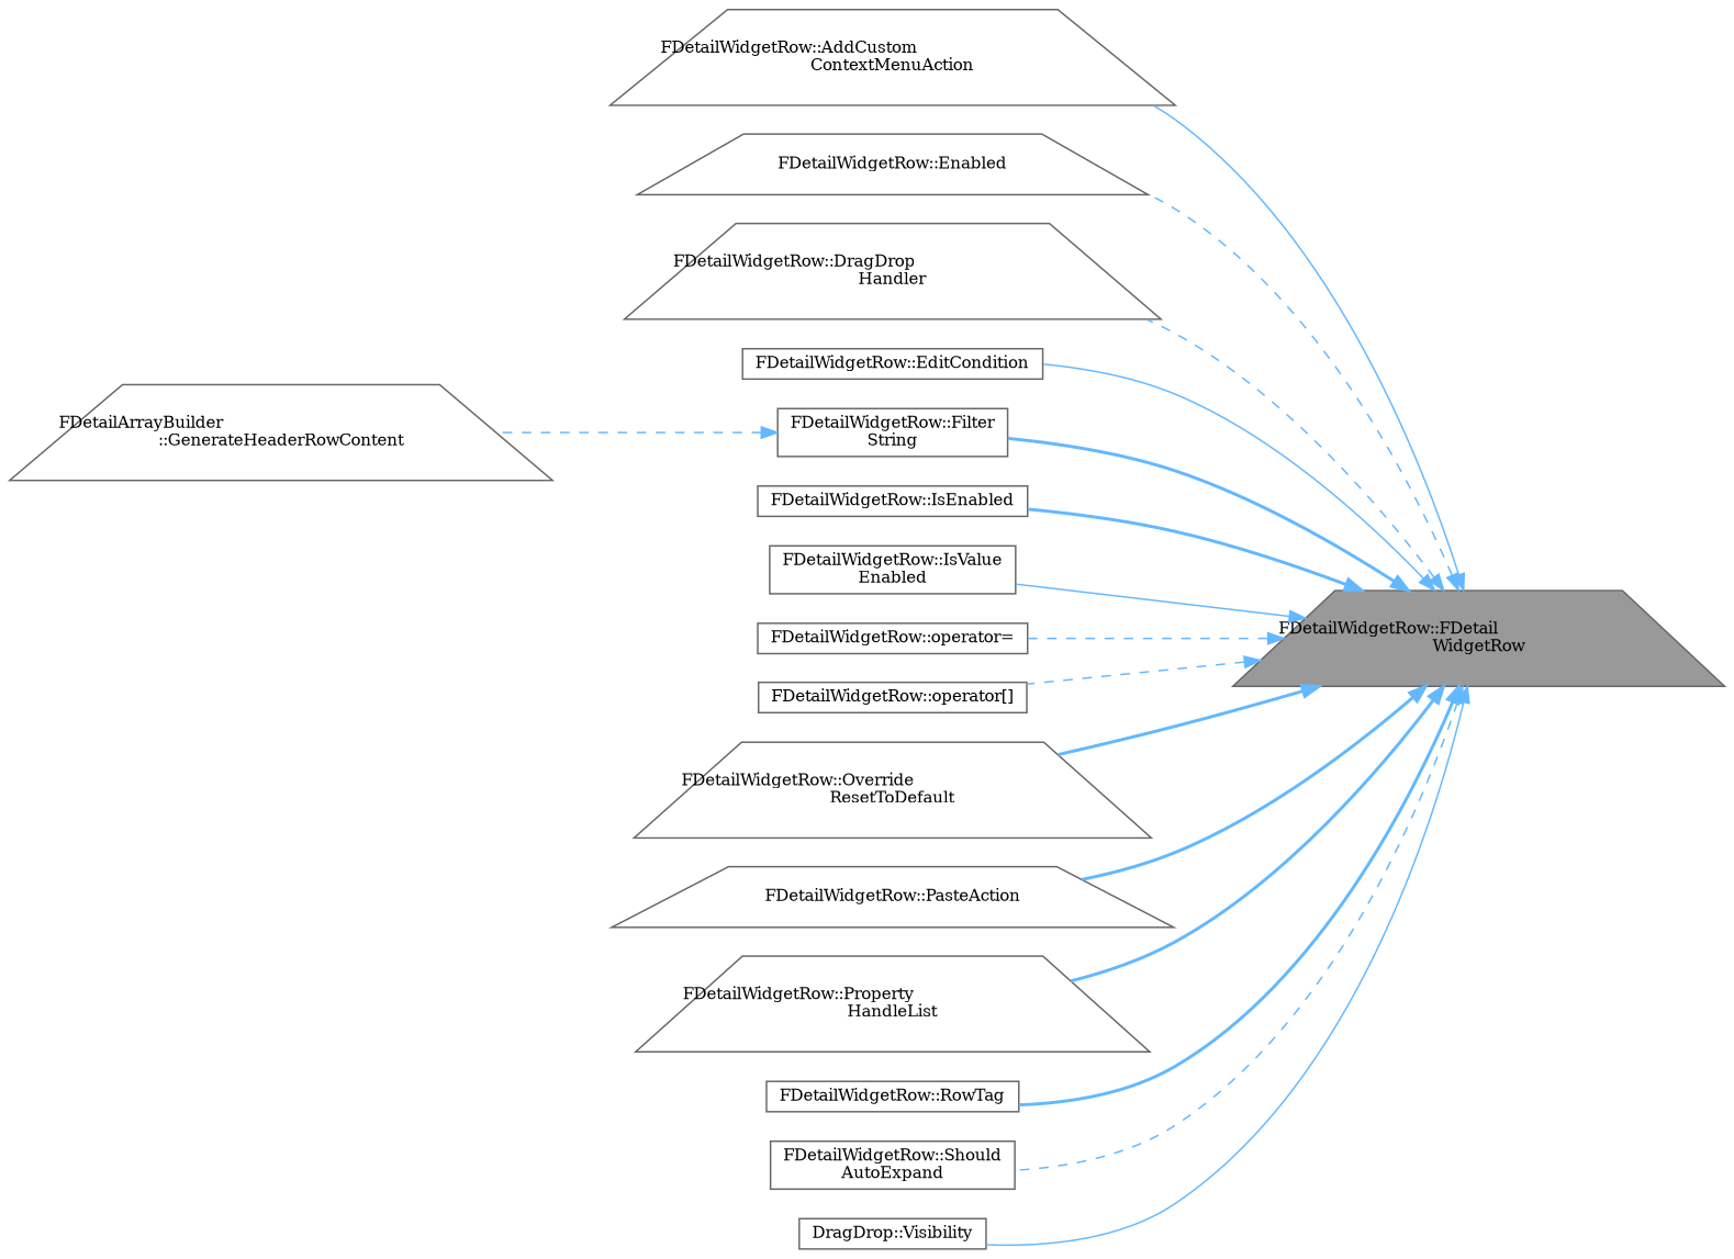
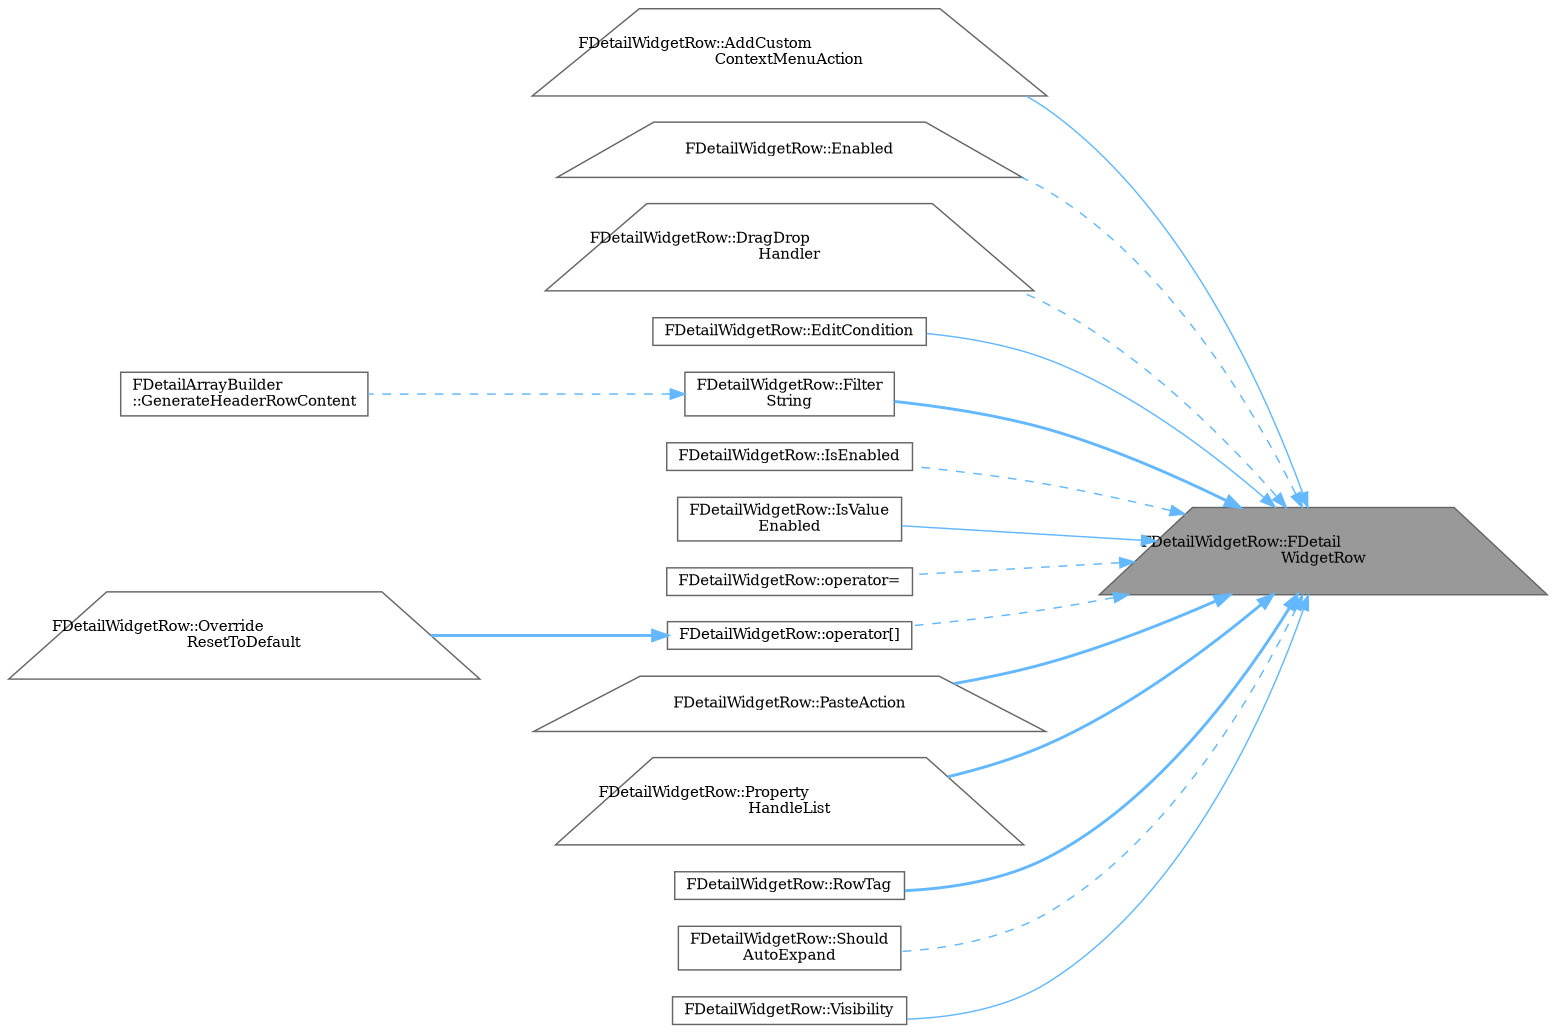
  digraph {
    fontname="DejaVu Serif"
    rankdir=RL
    node [color=grey40 fillcolor=white fontname="DejaVu Serif" fontsize=10 shape=box style=filled]
    edge [color=steelblue1 dir=back fontname="DejaVu Serif" fontsize=10 labelfontname=Helvetica labelfontsize=10 style=dashed]
    n1 [color=gray40 fillcolor=grey60 fontcolor=black height=0.2 label="FDetailWidgetRow::FDetail\lWidgetRow" shape=trapezium width=0.4]
    n2 [height=0.2 label="FDetailWidgetRow::AddCustom\lContextMenuAction" shape=trapezium width=0.4]
    n3 [height=0.2 label="FDetailWidgetRow::Enabled" shape=trapezium width=0.4]
    n4 [height=0.2 label="FDetailWidgetRow::DragDrop\lHandler" shape=trapezium width=0.4]
    n5 [height=0.2 label="FDetailWidgetRow::EditCondition" width=0.4]
    n6 [height=0.2 label="FDetailWidgetRow::Filter\lString" width=0.4]
    n7 [height=0.2 label="FDetailWidgetRow::IsEnabled" width=0.4]
    n8 [height=0.2 label="FDetailWidgetRow::IsValue\lEnabled" width=0.4]
    n9 [height=0.2 label="FDetailWidgetRow::operator=" width=0.4]
    n10 [height=0.2 label="FDetailWidgetRow::operator[]" width=0.4]
    n11 [height=0.2 label="FDetailWidgetRow::Override\lResetToDefault" shape=trapezium width=0.4]
    n12 [height=0.2 label="FDetailWidgetRow::PasteAction" shape=trapezium width=0.4]
    n13 [height=0.2 label="FDetailWidgetRow::Property\lHandleList" shape=trapezium width=0.4]
    n14 [height=0.2 label="FDetailWidgetRow::RowTag" width=0.4]
    n15 [height=0.2 label="FDetailWidgetRow::Should\lAutoExpand" width=0.4]
-   n16 [height=0.2 label="DragDrop::Visibility" width=0.4]
-   n17 [height=0.2 label="FDetailArrayBuilder\l::GenerateHeaderRowContent" shape=trapezium width=0.4]
+   n16 [height=0.2 label="FDetailWidgetRow::Visibility" width=0.4]
+   n17 [height=0.2 label="FDetailArrayBuilder\l::GenerateHeaderRowContent" width=0.4]
    n1 -> n2 [style=solid]
    n1 -> n3
    n1 -> n4
    n1 -> n5 [style=solid]
    n1 -> n6 [style=bold]
-   n1 -> n7 [style=bold]
+   n1 -> n7
    n1 -> n8 [style=solid]
    n1 -> n9
    n1 -> n10
-   n1 -> n11 [style=bold]
+   n10 -> n11 [style=bold]
    n1 -> n12 [style=bold]
    n1 -> n13 [style=bold]
    n1 -> n14 [style=bold]
    n1 -> n15
    n1 -> n16 [style=solid]
    n6 -> n17
  }
